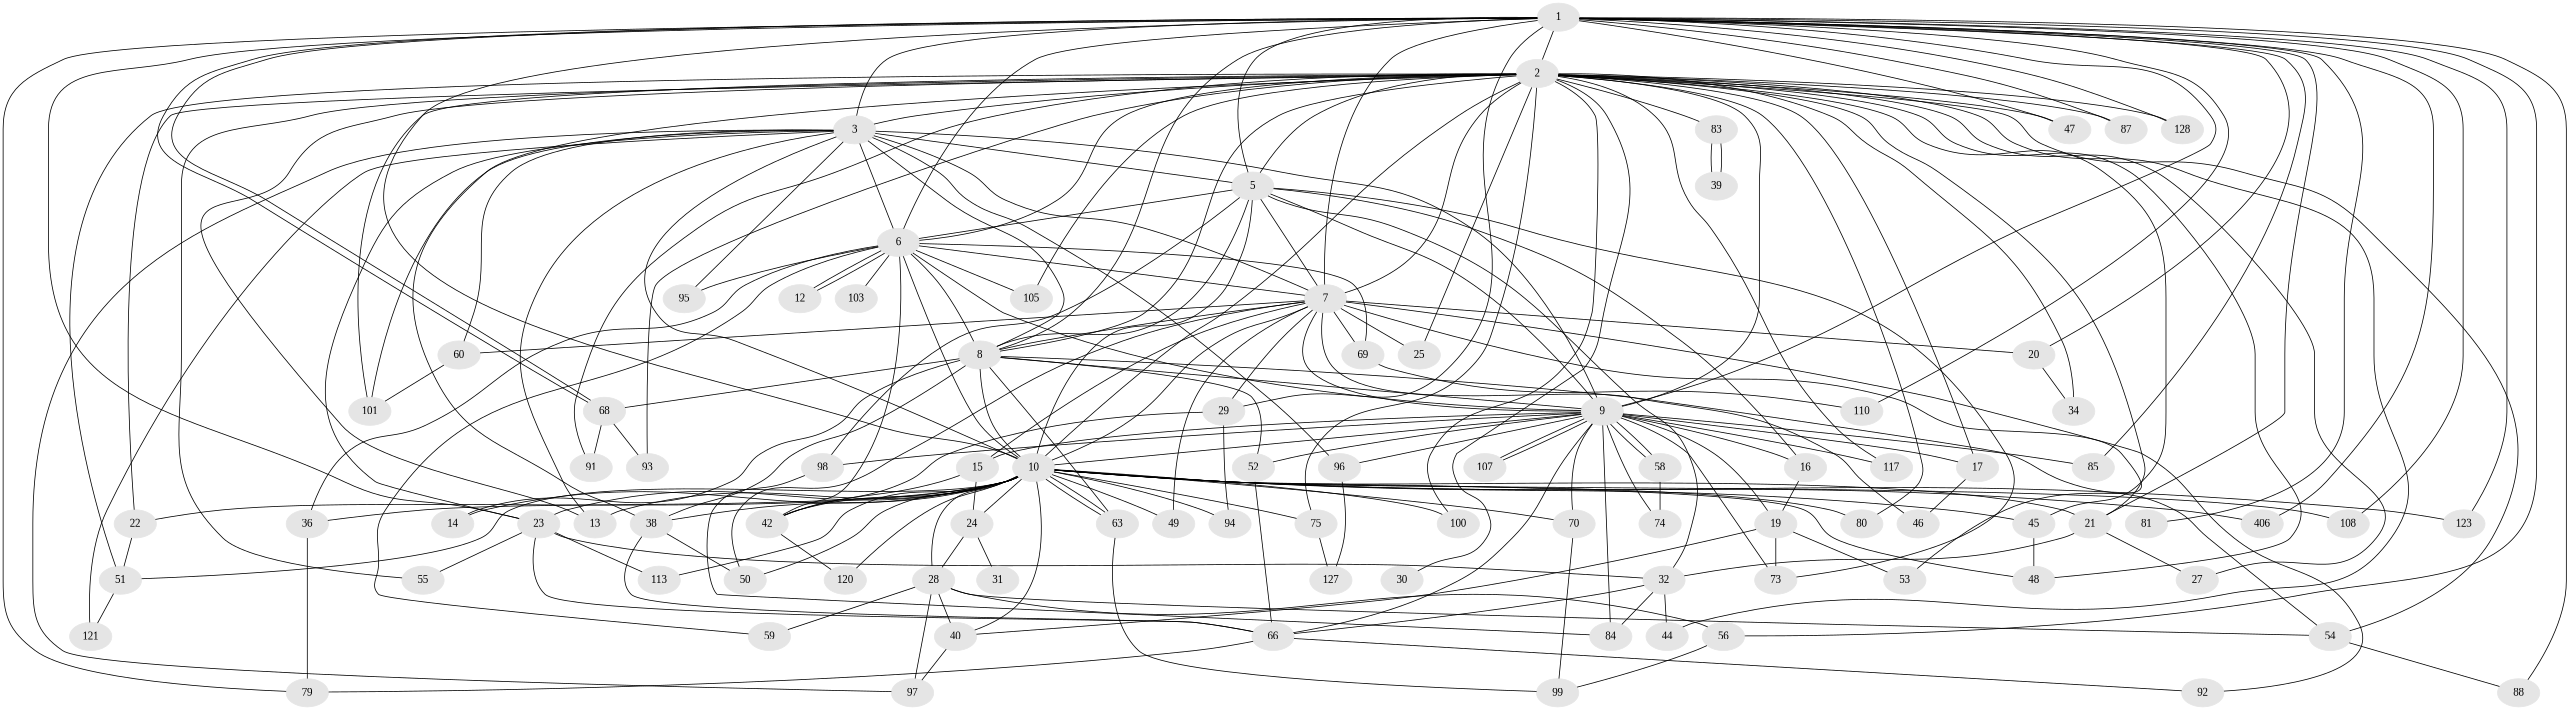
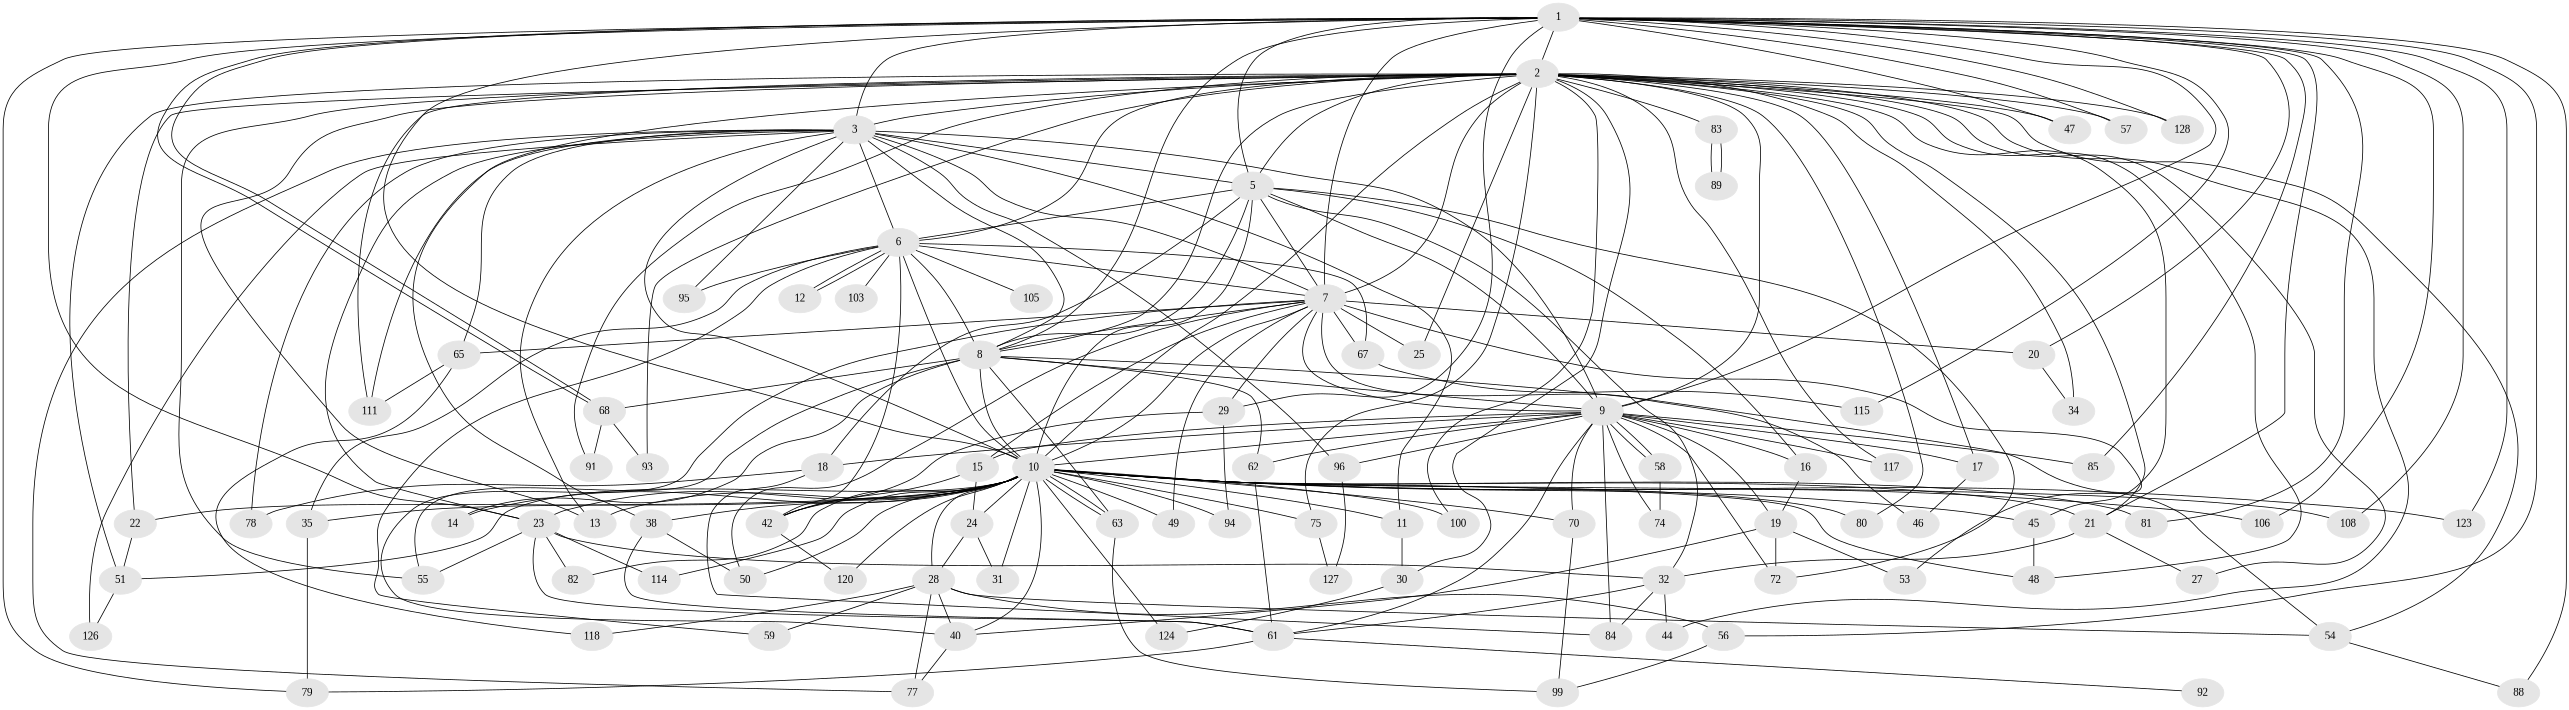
  graph {
    fontname="Liberation Serif"
    node [color=gray90 fontname="Liberation Serif" style=filled]
    edge [fontname="Liberation Serif"]
    1 [super="+39"]
    2 [super="+4"]
    3 [super="+35"]
    5 [super="+109"]
    6 [super="+66"]
    7 [super="+26"]
    8 [super="+72"]
    9 [super="+33"]
    10 [super="+62"]
    20
    21 [super="+41"]
    23 [super="+122"]
    29
    47
    56 [super="+125"]
    68 [super="+77"]
    79 [super="+126"]
    81
    85
-   87
+   87 [label=57]
    88
-   106 [label=406]
+   106
    108
-   110
+   110 [label=115]
    123
    128
    13 [super="+90"]
    17
    22
    25
    27
    30
    34
    38 [super="+86"]
    44
    45
    48 [super="+111"]
    51 [super="+71"]
    54 [super="+98"]
    55
    75
    80
    83
    91
    93
    100
-   101 [super="+104"]
+   101 [super="+104" label=111]
    105
    n49 [label=117]
-   60
+   11
+   60 [label=65]
+   78
    95
    96
-   97 [super="+116"]
-   121
+   97 [super="+116" label=77]
+   121 [label=126]
    16
-   18 [super="+112" label=98]
+   18 [super="+112"]
    32 [super="+64"]
-   73
+   73 [label=72]
    12
-   36
+   36 [label=35]
    42 [super="+50"]
    59
-   69
+   69 [label=67]
    103
    15 [super="+43"]
    46
    49
    53
    n71 [label=50 super="+117"]
    92
    14
-   52 [super="+115"]
+   52 [super="+115" label=62]
    63 [super="+76"]
    19 [super="+102"]
    58
-   61 [super="+65" label=66]
+   61 [super="+65"]
    70
    74
    84
-   107
    24
    28
    31
    40 [super="+67"]
+   82
    94
-   114 [label=113]
+   114
    120
+   124
    99
    127
-   89 [label=39]
+   89
+   118
    1 -- 2 [weight=2]
    1 -- 3 [weight=2]
    1 -- 5
-   1 -- 6
    1 -- 7
    1 -- 8
    1 -- 9
    1 -- 10
    1 -- 20
    1 -- 21
    1 -- 23
    1 -- 29
    1 -- 47
    1 -- 56
    1 -- 68
    1 -- 68
    1 -- 79
    1 -- 81
    1 -- 85
    1 -- 87
    1 -- 88
    1 -- 106
    1 -- 108
    1 -- 110
    1 -- 123
    1 -- 128
    2 -- 3 [weight=2]
    2 -- 5 [weight=2]
    2 -- 6 [weight=2]
    2 -- 7 [weight=2]
    2 -- 8 [weight=2]
    2 -- 9 [weight=2]
    2 -- 10 [weight=2]
    2 -- 21
    2 -- 47
    2 -- 87
    2 -- 128
    2 -- 13
    2 -- 17
    2 -- 22
    2 -- 25
    2 -- 27
    2 -- 30
    2 -- 34
    2 -- 38
    2 -- 44
    2 -- 45
    2 -- 48
    2 -- 51
    2 -- 54
    2 -- 55
    2 -- 75
    2 -- 80
    2 -- 83 [weight=2]
    2 -- 91
    2 -- 93
    2 -- 100
    2 -- 101
-   2 -- 105
    2 -- n49
    3 -- 5
    3 -- 6 [weight=2]
    3 -- 7
    3 -- 8
    3 -- 9 [weight=2]
    3 -- 10 [weight=2]
    3 -- 23 [weight=2]
    3 -- 13
    3 -- 101
+   3 -- 11
    3 -- 60
+   3 -- 78
    3 -- 95
    3 -- 96
    3 -- 97
    3 -- 121
    5 -- 6
    5 -- 7
    5 -- 8
    5 -- 9
    5 -- 10 [weight=2]
    5 -- 16
    5 -- 18
    5 -- 32
    5 -- 73
    6 -- 7
    6 -- 8
-   6 -- 9
    6 -- 10
    6 -- 105
    6 -- 95
    6 -- 12
    6 -- 12
    6 -- 36
    6 -- 42
    6 -- 59
    6 -- 69
    6 -- 103 [weight=2]
    7 -- 8
    7 -- 9
    7 -- 10
    7 -- 20
    7 -- 29
    7 -- 25
    7 -- 60
    7 -- 69
    7 -- 15 [weight=2]
    7 -- 46
    7 -- 49
    7 -- 53
    7 -- n71
-   7 -- 92
+   7 -- 40
    8 -- 9
    8 -- 10
    8 -- 68
-   8 -- 38
+   8 -- 55
    8 -- 54
    8 -- 14
    8 -- 52
    8 -- 63
    9 -- 10
    9 -- 85
    9 -- 17
    9 -- n49
    9 -- 96
    9 -- 16
    9 -- 18
    9 -- 73
    9 -- 15
    9 -- 52
    9 -- 19
    9 -- 58
    9 -- 58
    9 -- 61
    9 -- 70
    9 -- 74
    9 -- 84
-   9 -- 107
-   9 -- 107
    10 -- 21
    10 -- 23
+   10 -- 81
    10 -- 106
    10 -- 108
    10 -- 123
    10 -- 13
    10 -- 22
    10 -- 38
    10 -- 45
    10 -- 48
    10 -- 51
    10 -- 75
    10 -- 80
    10 -- 100
+   10 -- 11
    10 -- 36
    10 -- 42
    10 -- 49
    10 -- n71
    10 -- 14
    10 -- 63
    10 -- 63
    10 -- 70
    10 -- 24
    10 -- 28
+   10 -- 31
    10 -- 40
+   10 -- 82
    10 -- 94
    10 -- 114
    10 -- 120
+   10 -- 124
    20 -- 34
    21 -- 27
    21 -- 32
    23 -- 55
    23 -- 32
    23 -- 61
+   23 -- 82
    23 -- 114
    29 -- 42
    29 -- 94
    56 -- 99
    68 -- 91
    68 -- 93
    17 -- 46
    22 -- 51
+   30 -- 124
    38 -- n71
    38 -- 61
    45 -- 48
    51 -- 121
    54 -- 88
    75 -- 127
    83 -- 89
    83 -- 89
+   11 -- 30
    60 -- 101
+   60 -- 118
    96 -- 127
    16 -- 19
+   18 -- 78
    18 -- 84
    32 -- 44
    32 -- 61
    32 -- 84
    36 -- 79
    42 -- 120
    69 -- 110
    15 -- 42
    15 -- 24
    52 -- 61
    63 -- 99
    19 -- 73
    19 -- 53
    19 -- 40
    58 -- 74
    61 -- 79
    61 -- 92
    70 -- 99
    24 -- 28
    24 -- 31
    28 -- 56
    28 -- 54
    28 -- 97
    28 -- 59
    28 -- 40
+   28 -- 118
    40 -- 97
  }
